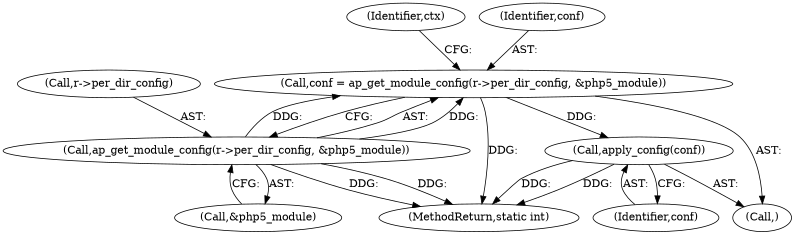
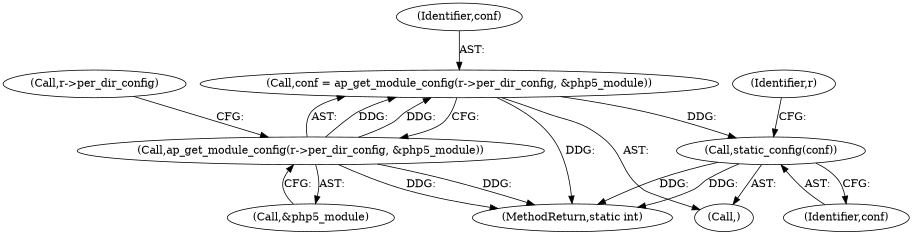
  digraph {
-   n1 [label="(Call,apply_config(conf))"]
+   n1 [label="(Call,static_config(conf))"]
    n2 [label="(Call,)"]
    n3 [label="(MethodReturn,static int)"]
    n4 [label="(Identifier,conf)"]
    n5 [label="(Call,conf = ap_get_module_config(r->per_dir_config, &php5_module))"]
    n6 [label="(Call,ap_get_module_config(r->per_dir_config, &php5_module))"]
    n7 [label="(Call,&php5_module)"]
-   n8 [label="(Identifier,ctx)"]
    n9 [label="(Call,r->per_dir_config)"]
    n10 [label="(Identifier,conf)"]
+   n11 [label="(Identifier,r)"]
    n1 -> n2 [label="AST: "]
    n1 -> n3 [label="DDG: "]
    n1 -> n3 [label="DDG: "]
    n1 -> n4 [label="CFG: "]
    n4 -> n1 [label="AST: "]
    n5 -> n1 [label="DDG: "]
    n5 -> n2 [label="AST: "]
    n5 -> n3 [label="DDG: "]
    n5 -> n6 [label="CFG: "]
    n6 -> n3 [label="DDG: "]
    n6 -> n3 [label="DDG: "]
    n6 -> n5 [label="AST: "]
    n6 -> n5 [label="DDG: "]
    n6 -> n5 [label="DDG: "]
    n6 -> n7 [label="AST: "]
    n7 -> n6 [label="CFG: "]
-   n8 -> n5 [label="CFG: "]
-   n9 -> n6 [label="AST: "]
+   n9 -> n6 [label="CFG: "]
    n10 -> n5 [label="AST: "]
+   n11 -> n1 [label="CFG: "]
  }
